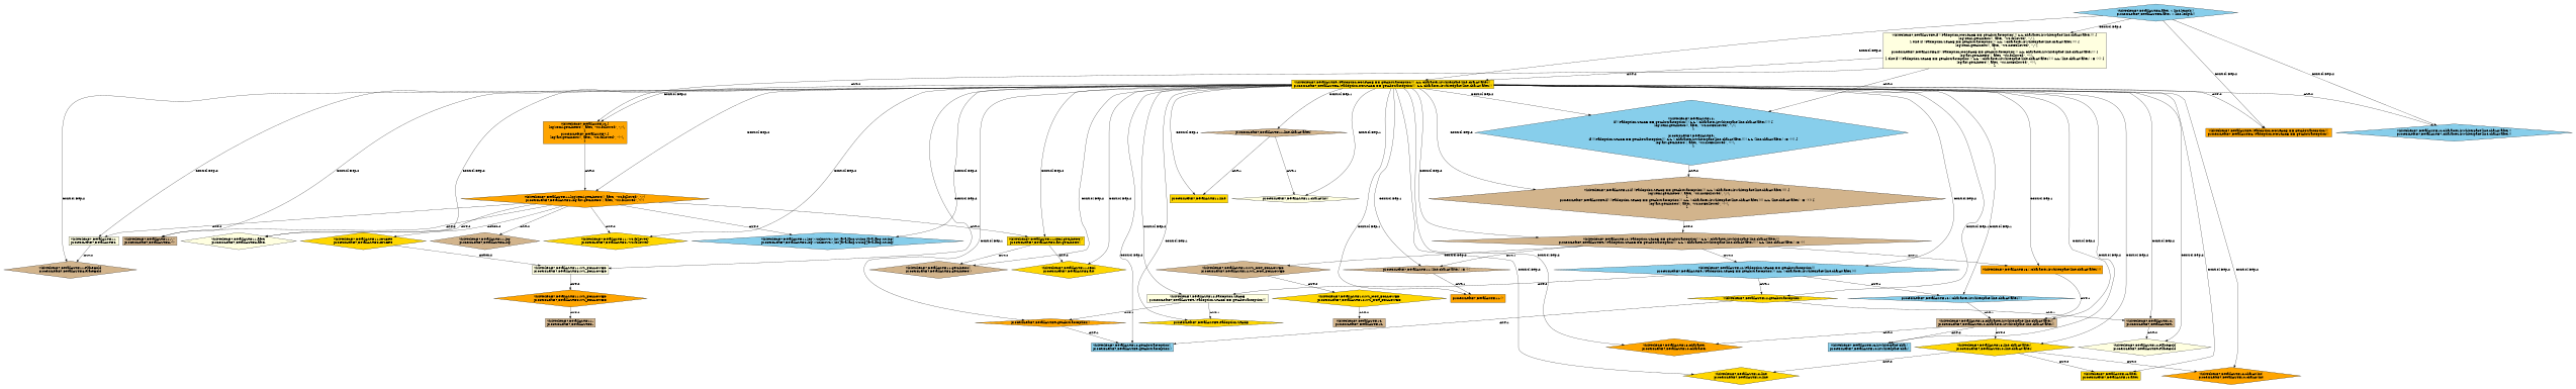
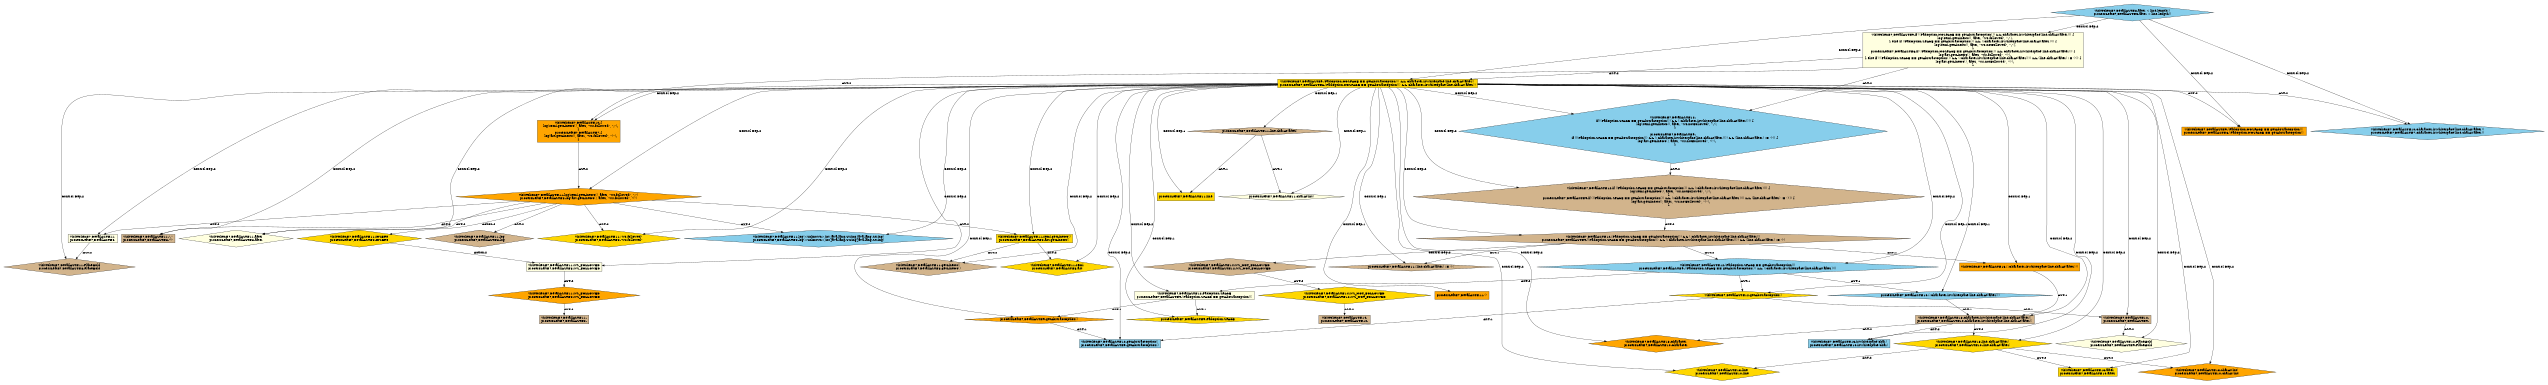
  digraph {
    node [fillcolor=tan shape=diamond style=filled]
    n1 [fillcolor=gold label="visitToken#?,DetailAST#11:INSERT\nprocessLeft#?,DetailAST#8:INSERT"]
    n2 [fillcolor=lightyellow label="visitToken#?,DetailAST#11:WS_FOLLOWED\nprocessLeft#?,DetailAST#8:WS_FOLLOWED" shape=box]
    n3 [fillcolor=orange label="visitToken#?,DetailAST#11:WS_FOLLOWED\nprocessLeft#?,DetailAST#8:WS_FOLLOWED"]
    n4 [fillcolor=orange label="visitToken#?,DetailAST#11:log(semi.getLineNo(), after, \"ws.followed\", \";\")\nprocessLeft#?,DetailAST#8:log(ast.getLineNo(), after, \"ws.followed\", \"(\")"]
    n5 [fillcolor=skyblue label="visitToken#?,DetailAST#11:log(<unknown>,int,java.lang.String,java.lang.String)\nprocessLeft#?,DetailAST#8:log(<unknown>,int,java.lang.String,java.lang.String)"]
    n6 [fillcolor=lightyellow label="visitToken#?,DetailAST#11:\nprocessLeft#?,DetailAST#8:" shape=box]
    n7 [fillcolor=gold label="visitToken#?,DetailAST#11:semi.getLineNo()\nprocessLeft#?,DetailAST#8:ast.getLineNo()" shape=box]
    n8 [fillcolor=lightyellow label="visitToken#?,DetailAST#11:after\nprocessLeft#?,DetailAST#8:after"]
    n9 [fillcolor=gold label="visitToken#?,DetailAST#11:\"ws.followed\"\nprocessLeft#?,DetailAST#8:\"ws.followed\""]
    n10 [label="visitToken#?,DetailAST#11:\";\"\nprocessLeft#?,DetailAST#8:\"(\"" shape=box]
    n11 [label="visitToken#?,DetailAST#11:log\nprocessLeft#?,DetailAST#8:log"]
    n12 [label="visitToken#?,DetailAST#11:PlaceHold\nprocessLeft#?,DetailAST#8:PlaceHold"]
    n13 [label="visitToken#?,DetailAST#11:getLineNo()\nprocessLeft#?,DetailAST#8:getLineNo()"]
    n14 [fillcolor=gold label="visitToken#?,DetailAST#11:semi\nprocessLeft#?,DetailAST#8:ast"]
    n15 [fillcolor=gold label="visitToken#?,DetailAST#9:(PadOption.NOSPACE == getAbstractOption()) && Character.isWhitespace(line.charAt(after))\nprocessLeft#?,DetailAST#6:(PadOption.NOSPACE == getAbstractOption()) && Character.isWhitespace(line.charAt(after))" shape=box]
    n16 [fillcolor=orange label="visitToken#?,DetailAST#9:(PadOption.NOSPACE == getAbstractOption())\nprocessLeft#?,DetailAST#6:(PadOption.NOSPACE == getAbstractOption())" shape=box]
    n17 [fillcolor=skyblue label="visitToken#?,DetailAST#10:Character.isWhitespace(line.charAt(after))\nprocessLeft#?,DetailAST#7:Character.isWhitespace(line.charAt(after))"]
    n18 [fillcolor=orange label="visitToken#?,DetailAST#10:\{\n    log(semi.getLineNo(), after, \"ws.followed\", \";\");\n\}\nprocessLeft#?,DetailAST#7:\{\n    log(ast.getLineNo(), after, \"ws.followed\", \"(\");\n\}" shape=box]
    n19 [fillcolor=skyblue label="visitToken#?,DetailAST#12:\n    if ((PadOption.SPACE == getAbstractOption()) && (!Character.isWhitespace(line.charAt(after)))) \{\n        log(semi.getLineNo(), after, \"ws.notFollowed\", \";\");\n    \}\n\nprocessLeft#?,DetailAST#9:\n    if (((PadOption.SPACE == getAbstractOption()) && (!Character.isWhitespace(line.charAt(after)))) && (line.charAt(after) != ')')) \{\n        log(ast.getLineNo(), after, \"ws.notFollowed\", \"(\");\n    \}\n"]
    n20 [label="visitToken#?,DetailAST#12:if ((PadOption.SPACE == getAbstractOption()) && (!Character.isWhitespace(line.charAt(after)))) \{\n    log(semi.getLineNo(), after, \"ws.notFollowed\", \";\");\n\}\nprocessLeft#?,DetailAST#9:if (((PadOption.SPACE == getAbstractOption()) && (!Character.isWhitespace(line.charAt(after)))) && (line.charAt(after) != ')')) \{\n    log(ast.getLineNo(), after, \"ws.notFollowed\", \"(\");\n\}"]
    n21 [label="visitToken#?,DetailAST#12:(PadOption.SPACE == getAbstractOption()) && (!Character.isWhitespace(line.charAt(after)))\nprocessLeft#?,DetailAST#9:((PadOption.SPACE == getAbstractOption()) && (!Character.isWhitespace(line.charAt(after)))) && (line.charAt(after) != ')')"]
    n22 [fillcolor=skyblue label="visitToken#?,DetailAST#12:(PadOption.SPACE == getAbstractOption())\nprocessLeft#?,DetailAST#9:((PadOption.SPACE == getAbstractOption()) && (!Character.isWhitespace(line.charAt(after))))"]
    n23 [fillcolor=lightyellow label="visitToken#?,DetailAST#12:PadOption.SPACE\nprocessLeft#?,DetailAST#9:(PadOption.SPACE == getAbstractOption())" shape=box]
    n24 [fillcolor=gold label="visitToken#?,DetailAST#12:getAbstractOption()"]
    n25 [fillcolor=skyblue label="visitToken#?,DetailAST#12:getAbstractOption()\nprocessLeft#?,DetailAST#9:getAbstractOption()" shape=box]
    n26 [label="visitToken#?,DetailAST#12:\nprocessLeft#?,DetailAST#9:" shape=box]
    n27 [fillcolor=lightyellow label="visitToken#?,DetailAST#12:PlaceHold\nprocessLeft#?,DetailAST#9:PlaceHold"]
    n28 [fillcolor=orange label="visitToken#?,DetailAST#13:(!Character.isWhitespace(line.charAt(after)))" shape=box]
    n29 [label="visitToken#?,DetailAST#13:Character.isWhitespace(line.charAt(after))\nprocessLeft#?,DetailAST#10:Character.isWhitespace(line.charAt(after))" shape=box]
    n30 [fillcolor=skyblue label="visitToken#?,DetailAST#13:isWhitespace(char)\nprocessLeft#?,DetailAST#10:isWhitespace(char)" shape=box]
    n31 [fillcolor=orange label="visitToken#?,DetailAST#13:Character\nprocessLeft#?,DetailAST#10:Character"]
    n32 [fillcolor=gold label="visitToken#?,DetailAST#13:line.charAt(after)\nprocessLeft#?,DetailAST#10:line.charAt(after)"]
    n33 [fillcolor=orange label="visitToken#?,DetailAST#13:charAt(int)\nprocessLeft#?,DetailAST#10:charAt(int)"]
    n34 [fillcolor=gold label="visitToken#?,DetailAST#13:line\nprocessLeft#?,DetailAST#10:line"]
    n35 [fillcolor=gold label="visitToken#?,DetailAST#13:after\nprocessLeft#?,DetailAST#10:after" shape=box]
    n36 [fillcolor=gold label="processLeft#?,DetailAST#9:PadOption.SPACE"]
    n37 [fillcolor=orange label="processLeft#?,DetailAST#9:getAbstractOption()"]
    n38 [fillcolor=skyblue label="processLeft#?,DetailAST#10:(!Character.isWhitespace(line.charAt(after)))"]
    n39 [label="processLeft#?,DetailAST#11:(line.charAt(after) != ')')"]
    n40 [label="processLeft#?,DetailAST#11:line.charAt(after)"]
    n41 [fillcolor=gold label="processLeft#?,DetailAST#11:line" shape=box]
    n42 [fillcolor=orange label="processLeft#?,DetailAST#11:')'" shape=box]
    n43 [fillcolor=lightyellow label="processLeft#?,DetailAST#11:charAt(int)"]
    n44 [label="visitToken#?,DetailAST#14:WS_NOT_FOLLOWED\nprocessLeft#?,DetailAST#12:WS_NOT_FOLLOWED"]
    n45 [fillcolor=skyblue label="visitToken#?,DetailAST#8:after < line.length()\nprocessLeft#?,DetailAST#5:after < line.length()"]
    n46 [fillcolor=lightyellow label="visitToken#?,DetailAST#9:if ((PadOption.NOSPACE == getAbstractOption()) && Character.isWhitespace(line.charAt(after))) \{\n    log(semi.getLineNo(), after, \"ws.followed\", \";\");\n\} else if ((PadOption.SPACE == getAbstractOption()) && (!Character.isWhitespace(line.charAt(after)))) \{\n    log(semi.getLineNo(), after, \"ws.notFollowed\", \";\");\n\}\nprocessLeft#?,DetailAST#6:if ((PadOption.NOSPACE == getAbstractOption()) && Character.isWhitespace(line.charAt(after))) \{\n    log(ast.getLineNo(), after, \"ws.followed\", \"(\");\n\} else if (((PadOption.SPACE == getAbstractOption()) && (!Character.isWhitespace(line.charAt(after)))) && (line.charAt(after) != ')')) \{\n    log(ast.getLineNo(), after, \"ws.notFollowed\", \"(\");\n\}" shape=box]
    n47 [fillcolor=gold label="visitToken#?,DetailAST#14:WS_NOT_FOLLOWED\nprocessLeft#?,DetailAST#12:WS_NOT_FOLLOWED"]
    n48 [label="visitToken#?,DetailAST#14:\nprocessLeft#?,DetailAST#10:" shape=box]
    n49 [label="visitToken#?,DetailAST#11:\nprocessLeft#?,DetailAST#8:" shape=box]
    n1 -> n2 [label="Action:2"]
    n2 -> n3 [label="AST:2"]
    n3 -> n49 [label="AST:2"]
    n4 -> n1 [label="Action:2"]
    n4 -> n5 [label="AST:2"]
    n4 -> n6 [label="AST:2"]
    n4 -> n7 [label="AST:2"]
    n4 -> n8 [label="AST:2"]
    n4 -> n9 [label="AST:2"]
    n4 -> n10 [label="AST:2"]
    n4 -> n11 [label="AST:2"]
    n6 -> n12 [label="AST:2"]
    n7 -> n13 [label="AST:2"]
    n7 -> n14 [label="AST:2"]
    n15 -> n2 [label="Control Dep:2"]
    n15 -> n4 [label="Control Dep:2"]
    n15 -> n5 [label="Control Dep:2"]
    n15 -> n6 [label="Control Dep:2"]
    n15 -> n7 [label="Control Dep:2"]
    n15 -> n8 [label="Control Dep:2"]
    n15 -> n9 [label="Control Dep:2"]
    n15 -> n10 [label="Control Dep:2"]
    n15 -> n12 [label="Control Dep:2"]
    n15 -> n13 [label="Control Dep:2"]
    n15 -> n14 [label="Control Dep:2"]
    n15 -> n16 [label="AST:2"]
    n15 -> n17 [label="AST:2"]
    n15 -> n18 [label="Control Dep:2"]
    n15 -> n19 [label="Control Dep:2"]
    n15 -> n20 [label="Control Dep:2"]
    n15 -> n21 [label="Control Dep:2"]
    n15 -> n22 [label="Control Dep:2"]
    n15 -> n23 [label="Control Dep:2"]
    n15 -> n24 [label="Control Dep:1"]
    n15 -> n25 [label="Control Dep:2"]
    n15 -> n26 [label="Control Dep:2"]
    n15 -> n27 [label="Control Dep:2"]
    n15 -> n28 [label="Control Dep:1"]
    n15 -> n29 [label="Control Dep:2"]
    n15 -> n30 [label="Control Dep:2"]
    n15 -> n31 [label="Control Dep:2"]
    n15 -> n32 [label="Control Dep:2"]
    n15 -> n33 [label="Control Dep:2"]
    n15 -> n34 [label="Control Dep:2"]
    n15 -> n35 [label="Control Dep:2"]
    n15 -> n36 [label="Control Dep:1"]
    n15 -> n37 [label="Control Dep:1"]
    n15 -> n38 [label="Control Dep:1"]
    n15 -> n39 [label="Control Dep:1"]
    n15 -> n40 [label="Control Dep:1"]
    n15 -> n41 [label="Control Dep:1"]
    n15 -> n42 [label="Control Dep:1"]
    n15 -> n43 [label="Control Dep:1"]
    n18 -> n4 [label="AST:2"]
    n19 -> n20 [label="AST:2"]
    n20 -> n21 [label="AST:2"]
    n21 -> n22 [label="AST:2"]
    n21 -> n28 [label="AST:1"]
    n21 -> n39 [label="AST:1"]
    n21 -> n44 [label="Control Dep:2"]
    n22 -> n23 [label="AST:2"]
    n22 -> n24 [label="AST:1"]
    n22 -> n38 [label="AST:1"]
    n23 -> n36 [label="AST:1"]
    n23 -> n37 [label="AST:1"]
    n24 -> n25 [label="AST:1"]
    n24 -> n26 [label="AST:1"]
    n26 -> n27 [label="AST:2"]
    n28 -> n29 [label="AST:1"]
    n29 -> n30 [label="AST:2"]
    n29 -> n31 [label="AST:2"]
    n29 -> n32 [label="AST:2"]
    n32 -> n33 [label="AST:2"]
    n32 -> n34 [label="AST:2"]
    n32 -> n35 [label="AST:2"]
    n37 -> n25 [label="AST:1"]
    n38 -> n29 [label="AST:1"]
-   n39 -> n42 [label="AST:1"]
    n40 -> n41 [label="AST:1"]
    n40 -> n43 [label="AST:1"]
    n44 -> n47 [label="AST:2"]
    n45 -> n15 [label="Control Dep:2"]
    n45 -> n16 [label="Control Dep:2"]
    n45 -> n17 [label="Control Dep:2"]
    n45 -> n46 [label="Control Dep:2"]
    n46 -> n15 [label="AST:2"]
    n46 -> n18 [label="AST:2"]
    n46 -> n19 [label="AST:2"]
    n47 -> n48 [label="AST:2"]
  }
